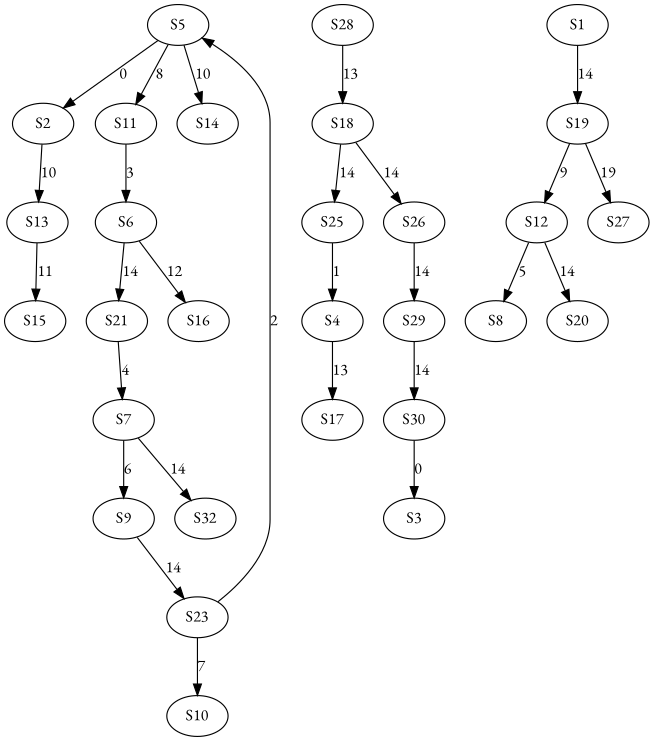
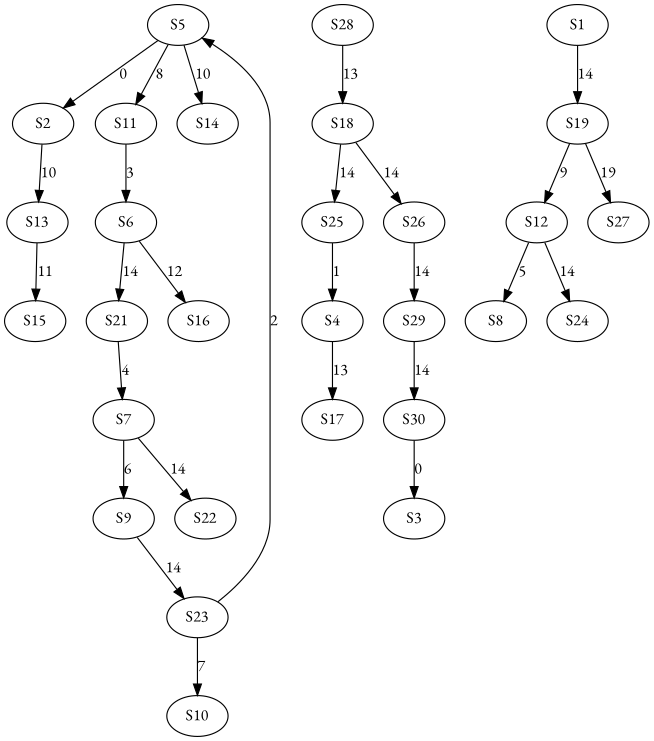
  strict digraph {
    fontname="EB Garamond"
    node [fontname="EB Garamond"]
    edge [fontname="EB Garamond"]
    S5
    S2
    S11
    S14
    S13
    S6
    S15
    S30
    S3
    S25
    S4
    S17
    S23
    S10
    S21
    S16
    S7
    S9
-   S22 [label=S32]
+   S22
    S12
    S8
-   S24 [label=S20]
+   S24
    S19
    S27
    S28
    S18
    S26
    S29
    S1
    S5 -> S2 [label=0]
    S5 -> S11 [label=8]
    S5 -> S14 [label=10]
    S2 -> S13 [label=10]
    S11 -> S6 [label=3]
    S13 -> S15 [label=11]
    S6 -> S21 [label=14]
    S6 -> S16 [label=12]
    S30 -> S3 [label=0]
    S25 -> S4 [label=1]
    S4 -> S17 [label=13]
    S23 -> S5 [label=2]
    S23 -> S10 [label=7]
    S21 -> S7 [label=4]
    S7 -> S9 [label=6]
    S7 -> S22 [label=14]
    S9 -> S23 [label=14]
    S12 -> S8 [label=5]
    S12 -> S24 [label=14]
    S19 -> S12 [label=9]
    S19 -> S27 [label=19]
    S28 -> S18 [label=13]
    S18 -> S25 [label=14]
    S18 -> S26 [label=14]
    S26 -> S29 [label=14]
    S29 -> S30 [label=14]
    S1 -> S19 [label=14]
  }
